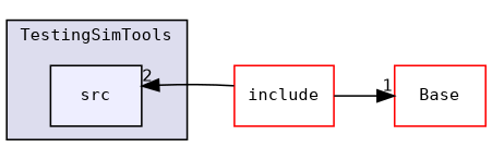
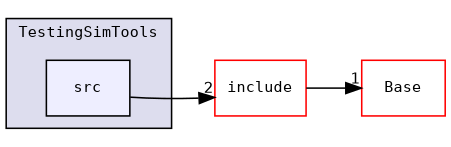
  digraph {
    compound=true
    fontname="DejaVu Sans Mono"
    rankdir=LR
    node [fontname="DejaVu Sans Mono" fontsize=10 shape=box color=red]
    edge [fontname="DejaVu Sans Mono" labeldistance=1.5 labelfontname=Helvetica labelfontsize=10]
    n1 [fillcolor="#eeeeff" label=src pencolor=black style=filled color=""]
    n2 [label=include]
    n3 [label=Base]
    subgraph cluster_1 {
      bgcolor="#ddddee"
      fontsize=10
      label=TestingSimTools
      pencolor=black
      n1
    }
-   n2 -> n1 [headlabel=2]
+   n1 -> n2 [headlabel=2]
    n2 -> n3 [headlabel=1]
  }
